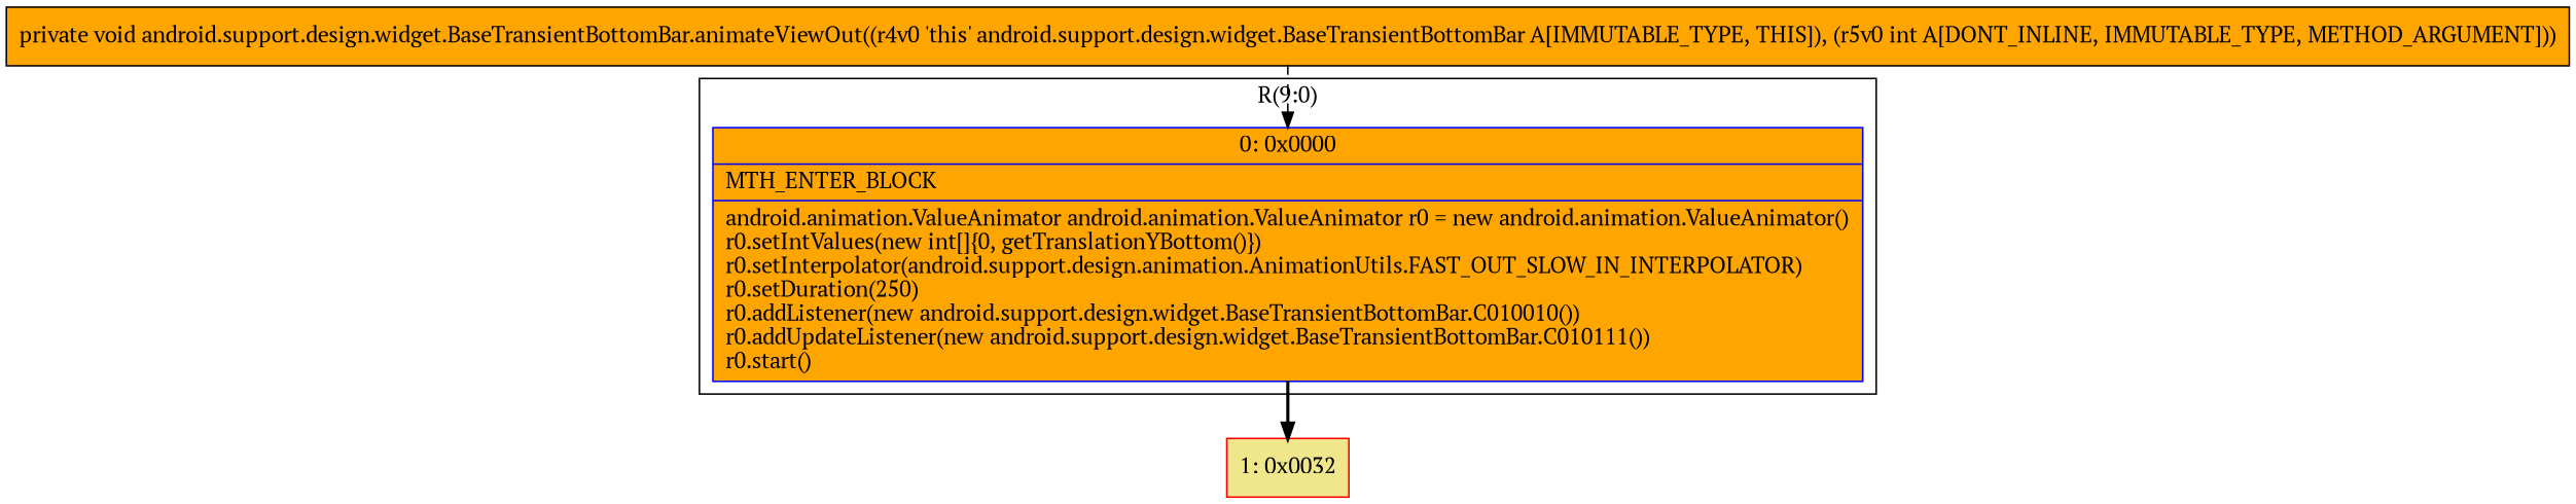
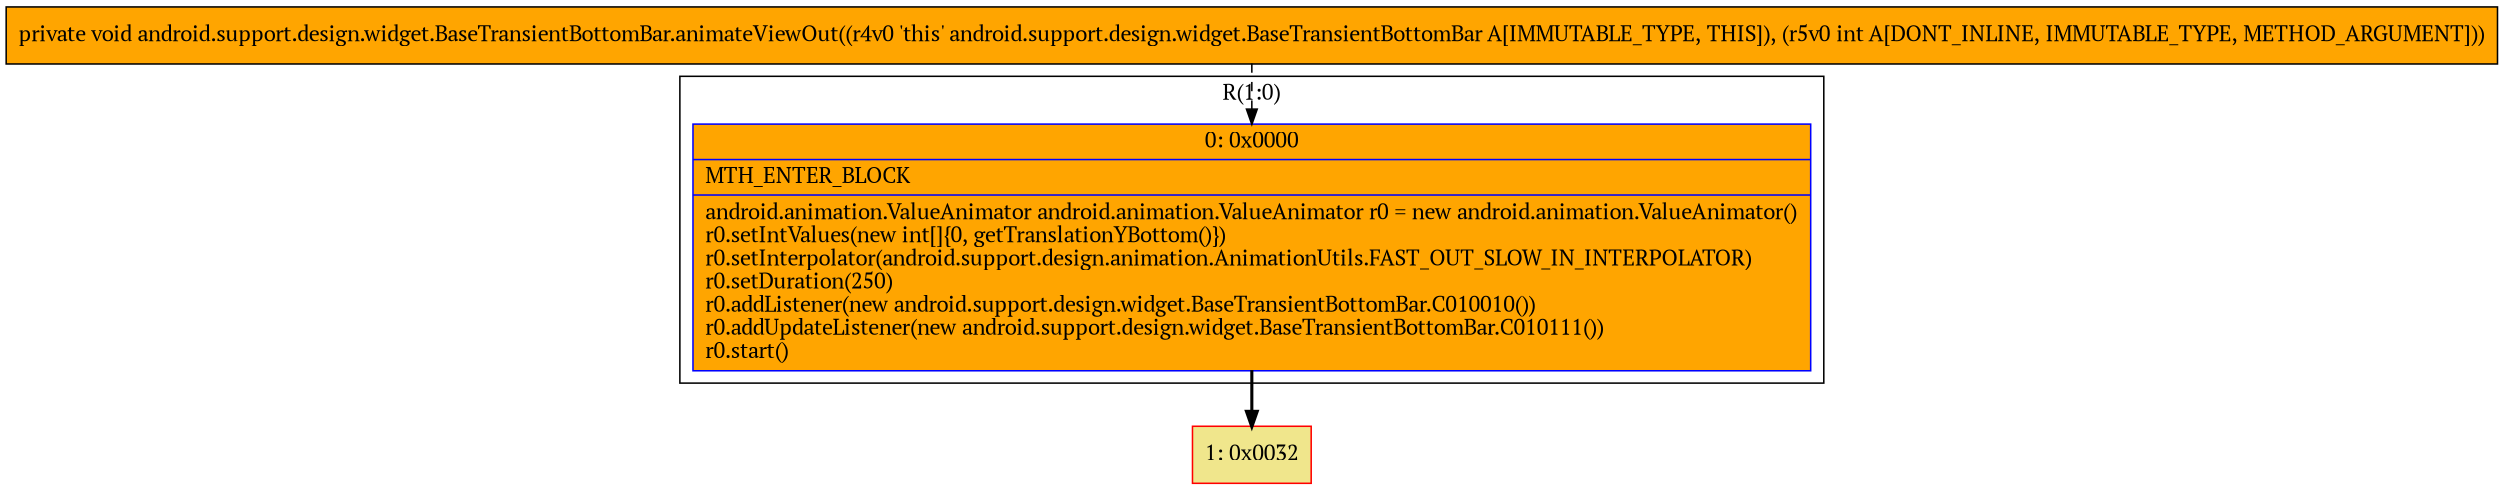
  digraph {
    fontname="PT Serif"
    node [shape=record style=filled fillcolor=orange fontname="PT Serif"]
    edge [fontname="PT Serif"]
    n1 [color=blue label="{0\:\ 0x0000|MTH_ENTER_BLOCK\l|android.animation.ValueAnimator android.animation.ValueAnimator r0 = new android.animation.ValueAnimator()\lr0.setIntValues(new int[]\{0, getTranslationYBottom()\})\lr0.setInterpolator(android.support.design.animation.AnimationUtils.FAST_OUT_SLOW_IN_INTERPOLATOR)\lr0.setDuration(250)\lr0.addListener(new android.support.design.widget.BaseTransientBottomBar.C010010())\lr0.addUpdateListener(new android.support.design.widget.BaseTransientBottomBar.C010111())\lr0.start()\l}"]
    n2 [color=red label="{1\:\ 0x0032}" fillcolor=khaki]
    n3 [label="{private void android.support.design.widget.BaseTransientBottomBar.animateViewOut((r4v0 'this' android.support.design.widget.BaseTransientBottomBar A[IMMUTABLE_TYPE, THIS]), (r5v0 int A[DONT_INLINE, IMMUTABLE_TYPE, METHOD_ARGUMENT])) }"]
    subgraph cluster_1 {
-     label="R(9:0)"
+     label="R(1:0)"
      n1
    }
    n1 -> n2 [style=bold]
    n3 -> n1 [style=dashed]
  }
